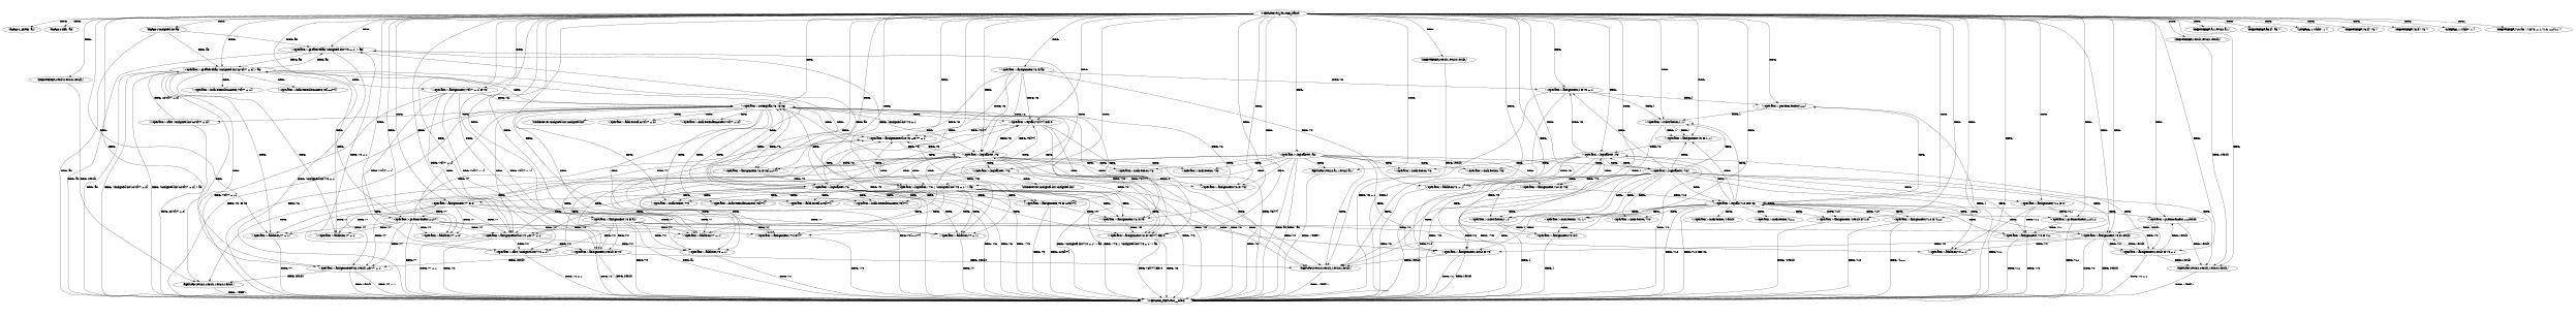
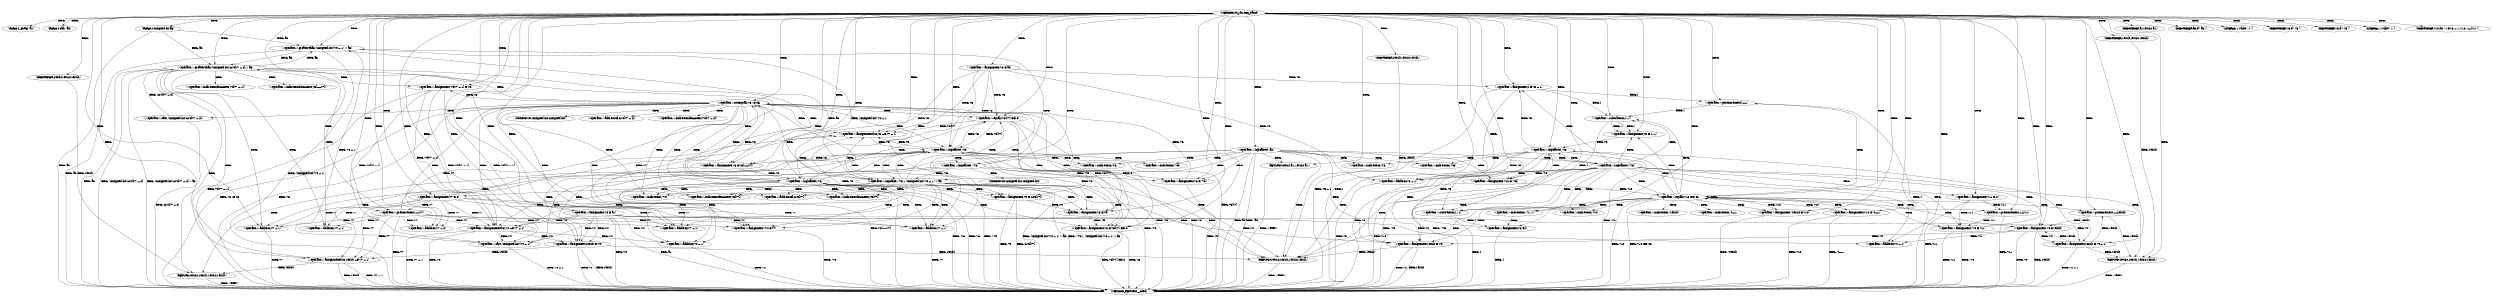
  digraph {
    n1 [label="(METHOD,do_rfc1035_name)"]
    n2 [label="(PARAM,_BYTE *a1)"]
    n3 [label="(PARAM,char *a2)"]
    n4 [label="(PARAM,unsigned int a3)"]
    n5 [label="(<operator>.assignment,v3 = a2)"]
    n6 [label="(<operator>.assignment,v4 = a1)"]
    n7 [label="(<operator>.logicalNot,!a2)"]
    n8 [label="(RETURN,return a1;,return a1;)"]
    n9 [label="(IDENTIFIER,a1,return a1;)"]
    n10 [label="(IDENTIFIER,a3,if ( a3 ))"]
    n11 [label="(LITERAL,1,while ( 1 ))"]
    n12 [label="(<operator>.assignment,result = v4)"]
    n13 [label="(<operator>.assignment,v6 = *v3)"]
    n14 [label="(<operator>.greaterThan,(unsigned int)(v4 + 1) > a3)"]
    n15 [label="(<operator>.cast,(unsigned int)(v4 + 1))"]
    n16 [label="(<operator>.addition,v4 + 1)"]
    n17 [label="(<operator>.assignment,v7 = 0)"]
    n18 [label="(IDENTIFIER,v6,if ( v6 ))"]
    n19 [label="(<operator>.notEquals,v6 != 46)"]
    n20 [label="(<operator>.greaterThan,(unsigned int)&v4[v7 + 2] > a3)"]
    n21 [label="(<operator>.addition,v7 + 2)"]
    n22 [label="(<operator>.assignment,v4[v7 + 1] = v6)"]
    n23 [label="(<operator>.addition,v7 + 1)"]
    n24 [label="(<operator>.assignment,v6 = v3[++v7])"]
    n25 [label="(<operator>.preIncrement,++v7)"]
    n26 [label="(<operator>.logicalNot,!v6)"]
    n27 [label="(<operator>.assignment,*v4 = v7)"]
    n28 [label="(<operator>.assignment,v8 = v3[v7] == 0)"]
    n29 [label="(<operator>.equals,v3[v7] == 0)"]
    n30 [label="(<operator>.assignment,v9 = &v3[v7])"]
    n31 [label="(<operator>.assignmentPlus,v3 += v7 + 1)"]
    n32 [label="(<operator>.addition,v7 + 1)"]
    n33 [label="(IDENTIFIER,v8,if ( v8 ))"]
    n34 [label="(<operator>.assignment,v3 = v9)"]
    n35 [label="(<operator>.assignmentPlus,v4 += v7 + 1)"]
    n36 [label="(<operator>.addition,v7 + 1)"]
    n37 [label="(<operator>.logicalNot,!v3)"]
    n38 [label="(<operator>.assignmentPlus,result += v7 + 1)"]
    n39 [label="(<operator>.addition,v7 + 1)"]
    n40 [label="(IDENTIFIER,result,return result;)"]
    n41 [label="(LITERAL,1,while ( 1 ))"]
    n42 [label="(<operator>.assignment,v10 = *v3)"]
    n43 [label="(<operator>.assignment,result = v4 + 1)"]
    n44 [label="(<operator>.addition,v4 + 1)"]
    n45 [label="(<operator>.assignment,v11 = 0)"]
    n46 [label="(<operator>.assignment,i = v3 + 1)"]
    n47 [label="(<operator>.addition,v3 + 1)"]
    n48 [label="(IDENTIFIER,v10,for ( i = v3 + 1; v10; ++v11 ))"]
    n49 [label="(<operator>.preIncrement,++v11)"]
    n50 [label="(<operator>.equals,v10 == 46)"]
    n51 [label="(<operator>.assignment,*result = v10)"]
    n52 [label="(<operator>.assignment,v10 = *i++)"]
    n53 [label="(<operator>.postIncrement,i++)"]
    n54 [label="(<operator>.preIncrement,++result)"]
    n55 [label="(<operator>.assignment,v3 = i - 1)"]
    n56 [label="(<operator>.subtraction,i - 1)"]
    n57 [label="(<operator>.subtraction,i - 1)"]
    n58 [label="(<operator>.assignment,v3 = i)"]
    n59 [label="(<operator>.assignment,v4 = result)"]
    n60 [label="(<operator>.logicalNot,!v3)"]
    n61 [label="(RETURN,return result;,return result;)"]
    n62 [label="(IDENTIFIER,result,return result;)"]
    n63 [label="(<operator>.assignment,result = v4)"]
    n64 [label="(IDENTIFIER,result,return result;)"]
    n65 [label="(METHOD_RETURN,__cdecl)"]
    n66 [label="(<operator>.logicalOr,!*v3 || (unsigned int)(v4 + 1) > a3)"]
    n67 [label="(<operator>.logicalNot,!*v3)"]
    n68 [label="(<operator>.logicalNot,!*v3)"]
    n69 [label="(RETURN,return result;,return result;)"]
    n70 [label="(<operator>.indirection,*v3)"]
    n71 [label="(<operator>.indirection,*v3)"]
    n72 [label="(<operator>.indirection,*v3)"]
    n73 [label="(<operator>.indirection,*v3)"]
    n74 [label="(<operator>.indirection,*v4)"]
    n75 [label="(<operator>.indirectIndexAccess,v3[v7])"]
    n76 [label="(<operator>.addressOf,&v3[v7])"]
    n77 [label="(<operator>.indirectIndexAccess,v3[v7])"]
    n78 [label="(<operator>.cast,(unsigned int)&v4[v7 + 2])"]
    n79 [label="(UNKNOWN,unsigned int,unsigned int)"]
    n80 [label="(<operator>.addressOf,&v4[v7 + 2])"]
    n81 [label="(<operator>.indirectIndexAccess,v4[v7 + 2])"]
    n82 [label="(RETURN,return result;,return result;)"]
    n83 [label="(<operator>.indirectIndexAccess,v4[v7 + 1])"]
    n84 [label="(<operator>.indirectIndexAccess,v3[++v7])"]
    n85 [label="(<operator>.assignment,*v4 = v11)"]
    n86 [label="(<operator>.indirection,*v4)"]
    n87 [label="(<operator>.indirection,*(i - 1))"]
    n88 [label="(<operator>.indirection,*result)"]
    n89 [label="(<operator>.indirection,*i++)"]
    n90 [label="(UNKNOWN,unsigned int,unsigned int)"]
    n1 -> n2 [label="DDG: "]
    n1 -> n3 [label="DDG: "]
    n1 -> n4 [label="DDG: "]
    n1 -> n5 [label="DDG: "]
    n1 -> n6 [label="DDG: "]
    n1 -> n7 [label="DDG: "]
    n1 -> n8 [label="DDG: "]
    n1 -> n9 [label="DDG: "]
    n1 -> n10 [label="DDG: "]
    n1 -> n11 [label="DDG: "]
    n1 -> n12 [label="DDG: "]
    n1 -> n13 [label="DDG: "]
    n1 -> n14 [label="DDG: "]
    n1 -> n15 [label="DDG: "]
    n1 -> n16 [label="DDG: "]
    n1 -> n17 [label="DDG: "]
    n1 -> n18 [label="DDG: "]
    n1 -> n19 [label="DDG: "]
    n1 -> n20 [label="DDG: "]
    n1 -> n21 [label="DDG: "]
    n1 -> n22 [label="DDG: "]
    n1 -> n23 [label="DDG: "]
    n1 -> n24 [label="DDG: "]
    n1 -> n25 [label="DDG: "]
    n1 -> n26 [label="DDG: "]
    n1 -> n27 [label="DDG: "]
    n1 -> n28 [label="DDG: "]
    n1 -> n29 [label="DDG: "]
    n1 -> n30 [label="DDG: "]
    n1 -> n31 [label="DDG: "]
    n1 -> n32 [label="DDG: "]
    n1 -> n33 [label="DDG: "]
    n1 -> n34 [label="DDG: "]
    n1 -> n35 [label="DDG: "]
    n1 -> n36 [label="DDG: "]
    n1 -> n37 [label="DDG: "]
    n1 -> n38 [label="DDG: "]
    n1 -> n39 [label="DDG: "]
    n1 -> n40 [label="DDG: "]
    n1 -> n41 [label="DDG: "]
    n1 -> n42 [label="DDG: "]
    n1 -> n43 [label="DDG: "]
    n1 -> n44 [label="DDG: "]
    n1 -> n45 [label="DDG: "]
    n1 -> n46 [label="DDG: "]
    n1 -> n47 [label="DDG: "]
    n1 -> n48 [label="DDG: "]
    n1 -> n49 [label="DDG: "]
    n1 -> n50 [label="DDG: "]
    n1 -> n51 [label="DDG: "]
    n1 -> n52 [label="DDG: "]
    n1 -> n53 [label="DDG: "]
    n1 -> n54 [label="DDG: "]
    n1 -> n55 [label="DDG: "]
    n1 -> n56 [label="DDG: "]
    n1 -> n57 [label="DDG: "]
    n1 -> n58 [label="DDG: "]
    n1 -> n59 [label="DDG: "]
    n1 -> n60 [label="DDG: "]
    n1 -> n61 [label="DDG: "]
    n1 -> n62 [label="DDG: "]
    n1 -> n63 [label="DDG: "]
    n1 -> n64 [label="DDG: "]
    n4 -> n14 [label="DDG: a3"]
    n4 -> n20 [label="DDG: a3"]
    n4 -> n65 [label="DDG: a3"]
    n5 -> n24 [label="DDG: v3"]
    n5 -> n29 [label="DDG: v3"]
    n5 -> n31 [label="DDG: v3"]
    n5 -> n37 [label="DDG: v3"]
    n5 -> n46 [label="DDG: v3"]
    n5 -> n47 [label="DDG: v3"]
    n5 -> n65 [label="DDG: v3"]
    n6 -> n12 [label="DDG: v4"]
    n6 -> n15 [label="DDG: v4"]
    n6 -> n16 [label="DDG: v4"]
    n6 -> n35 [label="DDG: v4"]
    n6 -> n43 [label="DDG: v4"]
    n6 -> n44 [label="DDG: v4"]
    n6 -> n63 [label="DDG: v4"]
    n6 -> n65 [label="DDG: v4"]
    n6 -> n65 [label="DDG: a1"]
    n7 -> n8 [label="CDG: "]
    n7 -> n12 [label="CDG: "]
    n7 -> n13 [label="CDG: "]
    n7 -> n42 [label="CDG: "]
    n7 -> n63 [label="CDG: "]
    n7 -> n65 [label="DDG: a2"]
    n7 -> n65 [label="DDG: !a2"]
    n7 -> n66 [label="CDG: "]
    n7 -> n67 [label="CDG: "]
    n7 -> n68 [label="CDG: "]
    n7 -> n69 [label="CDG: "]
    n7 -> n70 [label="CDG: "]
    n7 -> n71 [label="CDG: "]
    n7 -> n72 [label="CDG: "]
    n7 -> n73 [label="CDG: "]
    n8 -> n65 [label="DDG: <RET>"]
    n12 -> n38 [label="DDG: result"]
    n12 -> n65 [label="DDG: v4"]
    n12 -> n65 [label="DDG: result"]
    n12 -> n69 [label="DDG: result"]
    n13 -> n19 [label="DDG: v6"]
    n13 -> n65 [label="DDG: v6"]
    n14 -> n20 [label="DDG: a3"]
    n14 -> n65 [label="DDG: a3"]
    n14 -> n65 [label="DDG: (unsigned int)(v4 + 1)"]
    n14 -> n66 [label="DDG: (unsigned int)(v4 + 1)"]
    n14 -> n66 [label="DDG: a3"]
    n15 -> n14 [label="DDG: v4 + 1"]
    n15 -> n65 [label="DDG: v4 + 1"]
    n16 -> n65 [label="DDG: v4"]
    n17 -> n21 [label="DDG: v7"]
    n17 -> n23 [label="DDG: v7"]
    n17 -> n25 [label="DDG: v7"]
    n17 -> n27 [label="DDG: v7"]
    n17 -> n31 [label="DDG: v7"]
    n17 -> n32 [label="DDG: v7"]
    n17 -> n35 [label="DDG: v7"]
    n17 -> n36 [label="DDG: v7"]
    n17 -> n38 [label="DDG: v7"]
    n17 -> n39 [label="DDG: v7"]
    n19 -> n20 [label="CDG: "]
    n19 -> n21 [label="CDG: "]
-   n22 -> n19 [label="DDG: v6"]
+   n19 -> n22 [label="DDG: v6"]
    n19 -> n27 [label="CDG: "]
    n19 -> n28 [label="CDG: "]
    n19 -> n29 [label="CDG: "]
    n19 -> n30 [label="CDG: "]
    n19 -> n31 [label="CDG: "]
    n19 -> n32 [label="CDG: "]
    n19 -> n34 [label="CDG: "]
    n19 -> n35 [label="CDG: "]
    n19 -> n36 [label="CDG: "]
    n19 -> n37 [label="CDG: "]
    n19 -> n65 [label="DDG: v6 != 46"]
    n19 -> n65 [label="DDG: v6"]
    n19 -> n74 [label="CDG: "]
    n19 -> n75 [label="CDG: "]
    n19 -> n76 [label="CDG: "]
    n19 -> n77 [label="CDG: "]
    n19 -> n78 [label="CDG: "]
    n19 -> n79 [label="CDG: "]
    n19 -> n80 [label="CDG: "]
    n19 -> n81 [label="CDG: "]
    n20 -> n14 [label="DDG: a3"]
    n20 -> n22 [label="CDG: "]
    n20 -> n23 [label="CDG: "]
    n20 -> n24 [label="CDG: "]
    n20 -> n25 [label="CDG: "]
    n20 -> n26 [label="CDG: "]
    n20 -> n38 [label="CDG: "]
    n20 -> n39 [label="CDG: "]
    n20 -> n65 [label="DDG: a3"]
    n20 -> n65 [label="DDG: (unsigned int)&v4[v7 + 2]"]
    n20 -> n65 [label="DDG: (unsigned int)&v4[v7 + 2] > a3"]
    n20 -> n82 [label="CDG: "]
    n20 -> n83 [label="CDG: "]
    n20 -> n84 [label="CDG: "]
    n22 -> n12 [label="DDG: v4[v7 + 1]"]
    n22 -> n15 [label="DDG: v4[v7 + 1]"]
    n22 -> n16 [label="DDG: v4[v7 + 1]"]
    n22 -> n35 [label="DDG: v4[v7 + 1]"]
    n22 -> n65 [label="DDG: v4[v7 + 1]"]
    n24 -> n26 [label="DDG: v6"]
    n24 -> n65 [label="DDG: v3[++v7]"]
    n25 -> n21 [label="DDG: v7"]
    n25 -> n23 [label="DDG: v7"]
    n25 -> n27 [label="DDG: v7"]
    n25 -> n31 [label="DDG: v7"]
    n25 -> n32 [label="DDG: v7"]
    n25 -> n35 [label="DDG: v7"]
    n25 -> n36 [label="DDG: v7"]
    n25 -> n38 [label="DDG: v7"]
    n25 -> n39 [label="DDG: v7"]
    n25 -> n65 [label="DDG: v7"]
    n26 -> n19 [label="DDG: v6"]
    n26 -> n19 [label="CDG: "]
    n26 -> n27 [label="CDG: "]
    n26 -> n28 [label="CDG: "]
    n26 -> n29 [label="CDG: "]
    n26 -> n30 [label="DDG: "]
-   n26 -> n31 [label="CDG: "]
+   n26 -> n31 [label="DDG: "]
    n26 -> n32 [label="CDG: "]
    n26 -> n34 [label="CDG: "]
    n26 -> n35 [label="CDG: "]
    n26 -> n36 [label="CDG: "]
    n26 -> n37 [label="CDG: "]
    n26 -> n65 [label="DDG: !v6"]
    n26 -> n65 [label="DDG: v6"]
    n26 -> n69 [label="CDG: "]
    n26 -> n74 [label="CDG: "]
    n26 -> n75 [label="CDG: "]
    n26 -> n76 [label="CDG: "]
    n26 -> n77 [label="CDG: "]
    n27 -> n65 [label="DDG: *v4"]
    n28 -> n65 [label="DDG: v3[v7] == 0"]
    n28 -> n65 [label="DDG: v8"]
    n29 -> n28 [label="DDG: v3[v7]"]
    n29 -> n28 [label="DDG: 0"]
    n29 -> n31 [label="DDG: v3[v7]"]
    n29 -> n37 [label="DDG: v3[v7]"]
    n29 -> n65 [label="DDG: v3[v7]"]
    n30 -> n34 [label="DDG: v9"]
    n30 -> n65 [label="DDG: v9"]
    n30 -> n65 [label="DDG: &v3[v7]"]
    n31 -> n37 [label="DDG: v3"]
    n34 -> n28 [label="DDG: v9"]
    n34 -> n37 [label="DDG: v3"]
    n35 -> n12 [label="DDG: v4"]
    n35 -> n15 [label="DDG: v4"]
    n35 -> n16 [label="DDG: v4"]
    n35 -> n65 [label="DDG: v7 + 1"]
    n35 -> n65 [label="DDG: v4"]
    n36 -> n65 [label="DDG: v7"]
    n37 -> n12 [label="CDG: "]
    n37 -> n13 [label="CDG: "]
    n37 -> n24 [label="DDG: v3"]
    n37 -> n29 [label="DDG: v3"]
    n37 -> n31 [label="DDG: v3"]
    n37 -> n38 [label="CDG: "]
    n37 -> n39 [label="CDG: "]
    n37 -> n65 [label="DDG: !v3"]
    n37 -> n65 [label="DDG: v3"]
    n37 -> n66 [label="CDG: "]
    n37 -> n67 [label="CDG: "]
    n37 -> n69 [label="CDG: "]
    n37 -> n70 [label="CDG: "]
    n37 -> n71 [label="CDG: "]
    n37 -> n82 [label="CDG: "]
    n38 -> n65 [label="DDG: result"]
    n38 -> n65 [label="DDG: v7 + 1"]
    n38 -> n82 [label="DDG: result"]
    n39 -> n65 [label="DDG: v7"]
    n40 -> n82 [label="DDG: result"]
    n42 -> n50 [label="DDG: v10"]
    n42 -> n65 [label="DDG: v10"]
    n43 -> n54 [label="DDG: result"]
    n43 -> n59 [label="DDG: result"]
    n43 -> n61 [label="DDG: result"]
    n43 -> n65 [label="DDG: v4 + 1"]
    n45 -> n49 [label="DDG: v11"]
    n45 -> n65 [label="DDG: v11"]
    n45 -> n85 [label="DDG: v11"]
    n46 -> n53 [label="DDG: i"]
    n46 -> n56 [label="DDG: i"]
    n46 -> n65 [label="DDG: v3 + 1"]
    n46 -> n65 [label="DDG: i"]
    n47 -> n65 [label="DDG: v3"]
    n49 -> n65 [label="DDG: v11"]
    n49 -> n85 [label="DDG: v11"]
    n50 -> n49 [label="CDG: "]
    n50 -> n50 [label="CDG: "]
    n50 -> n51 [label="DDG: v10"]
    n50 -> n51 [label="CDG: "]
    n50 -> n52 [label="CDG: "]
    n50 -> n53 [label="CDG: "]
    n50 -> n54 [label="CDG: "]
    n50 -> n55 [label="CDG: "]
    n50 -> n56 [label="CDG: "]
    n50 -> n57 [label="CDG: "]
    n50 -> n59 [label="CDG: "]
    n50 -> n60 [label="CDG: "]
    n50 -> n63 [label="CDG: "]
    n50 -> n65 [label="DDG: v10"]
    n50 -> n65 [label="DDG: v10 == 46"]
    n50 -> n69 [label="CDG: "]
    n50 -> n85 [label="CDG: "]
    n50 -> n86 [label="CDG: "]
    n50 -> n87 [label="CDG: "]
    n50 -> n88 [label="CDG: "]
    n50 -> n89 [label="CDG: "]
    n51 -> n65 [label="DDG: *result"]
    n52 -> n50 [label="DDG: v10"]
    n52 -> n65 [label="DDG: v10"]
    n52 -> n65 [label="DDG: *i++"]
    n53 -> n56 [label="DDG: i"]
    n53 -> n65 [label="DDG: i"]
    n54 -> n59 [label="DDG: result"]
    n54 -> n61 [label="DDG: result"]
    n55 -> n60 [label="DDG: v3"]
    n56 -> n55 [label="DDG: i"]
    n56 -> n55 [label="DDG: 1"]
    n56 -> n57 [label="DDG: i"]
    n57 -> n58 [label="DDG: i"]
    n57 -> n65 [label="DDG: i"]
    n58 -> n60 [label="DDG: v3"]
    n58 -> n65 [label="DDG: i"]
    n59 -> n43 [label="DDG: v4"]
    n59 -> n44 [label="DDG: v4"]
    n59 -> n63 [label="DDG: v4"]
    n59 -> n65 [label="DDG: v4"]
    n59 -> n65 [label="DDG: result"]
    n60 -> n42 [label="CDG: "]
    n60 -> n46 [label="DDG: v3"]
    n60 -> n47 [label="DDG: v3"]
    n60 -> n61 [label="CDG: "]
    n60 -> n63 [label="CDG: "]
    n60 -> n65 [label="DDG: !v3"]
    n60 -> n65 [label="DDG: v3"]
    n60 -> n68 [label="CDG: "]
    n60 -> n69 [label="CDG: "]
    n60 -> n72 [label="CDG: "]
    n60 -> n73 [label="CDG: "]
    n61 -> n65 [label="DDG: <RET>"]
    n62 -> n61 [label="DDG: result"]
    n63 -> n65 [label="DDG: v4"]
    n63 -> n65 [label="DDG: result"]
    n63 -> n69 [label="DDG: result"]
    n64 -> n69 [label="DDG: result"]
    n66 -> n17 [label="CDG: "]
    n66 -> n19 [label="CDG: "]
    n66 -> n27 [label="CDG: "]
    n66 -> n28 [label="CDG: "]
    n66 -> n29 [label="CDG: "]
    n66 -> n30 [label="CDG: "]
    n66 -> n31 [label="CDG: "]
    n66 -> n32 [label="CDG: "]
    n66 -> n34 [label="CDG: "]
    n66 -> n35 [label="CDG: "]
    n66 -> n36 [label="CDG: "]
    n66 -> n37 [label="CDG: "]
    n66 -> n65 [label="DDG: !*v3"]
    n66 -> n65 [label="DDG: (unsigned int)(v4 + 1) > a3"]
    n66 -> n65 [label="DDG: !*v3 || (unsigned int)(v4 + 1) > a3"]
    n66 -> n69 [label="CDG: "]
    n66 -> n74 [label="CDG: "]
    n66 -> n75 [label="CDG: "]
    n66 -> n76 [label="CDG: "]
    n66 -> n77 [label="CDG: "]
    n67 -> n13 [label="DDG: *v3"]
    n67 -> n14 [label="CDG: "]
    n67 -> n15 [label="CDG: "]
    n67 -> n16 [label="CDG: "]
    n67 -> n65 [label="DDG: *v3"]
    n67 -> n66 [label="DDG: *v3"]
    n67 -> n90 [label="CDG: "]
    n68 -> n42 [label="DDG: *v3"]
    n68 -> n43 [label="CDG: "]
    n68 -> n44 [label="CDG: "]
    n68 -> n45 [label="CDG: "]
    n68 -> n46 [label="CDG: "]
    n68 -> n47 [label="CDG: "]
    n68 -> n50 [label="CDG: "]
    n68 -> n55 [label="CDG: "]
    n68 -> n56 [label="CDG: "]
    n68 -> n57 [label="CDG: "]
    n68 -> n59 [label="CDG: "]
    n68 -> n60 [label="CDG: "]
    n68 -> n63 [label="CDG: "]
    n68 -> n65 [label="DDG: *v3"]
    n68 -> n65 [label="DDG: !*v3"]
    n68 -> n69 [label="CDG: "]
    n68 -> n85 [label="CDG: "]
    n68 -> n86 [label="CDG: "]
    n68 -> n87 [label="CDG: "]
    n69 -> n65 [label="DDG: <RET>"]
    n78 -> n20 [label="DDG: &v4[v7 + 2]"]
    n78 -> n65 [label="DDG: &v4[v7 + 2]"]
    n82 -> n65 [label="DDG: <RET>"]
    n85 -> n1 [label="DDG: "]
    n85 -> n65 [label="DDG: v11"]
    n85 -> n65 [label="DDG: *v4"]
    n87 -> n58 [label="CDG: "]
  }
